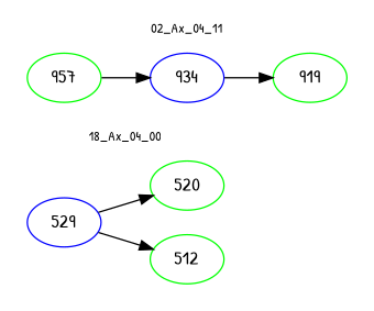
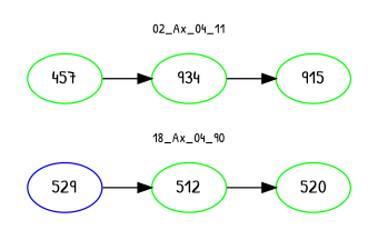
  digraph {
    fontname="Patrick Hand"
    rankdir=LR
    node [color=green fontname="Patrick Hand"]
    edge [color=black fontname="Patrick Hand"]
    n1 [color=blue label=529]
    n2 [label=512]
    n3 [label=520]
-   n4 [color=blue label=934]
-   n5 [label=919]
-   n6 [label=957]
+   n4 [label=934]
+   n5 [label=915]
+   n6 [label=457]
    subgraph cluster_1 {
      color=white
      fontsize=10
-     label="18_Ax_04_00"
+     label="18_Ax_04_90"
      n1
      n2
      n3
    }
    subgraph cluster_2 {
      color=white
      fontsize=10
      label="02_Ax_04_11"
      n4
      n5
      n6
    }
    n1 -> n2
-   n1 -> n3
+   n2 -> n3
    n4 -> n5
    n6 -> n4
  }
